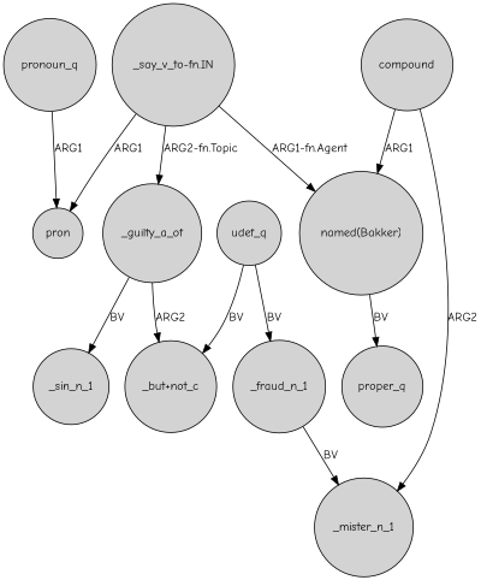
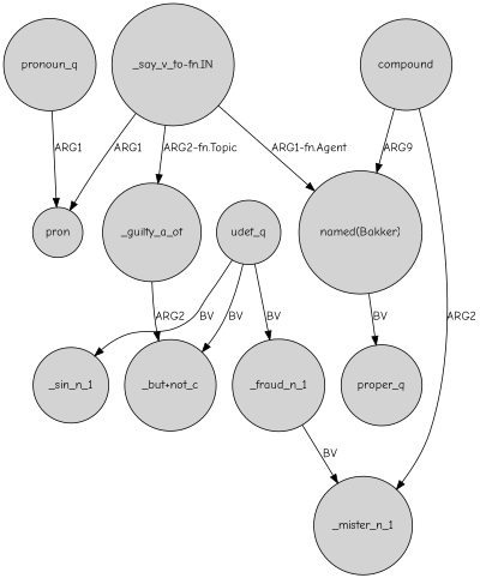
  digraph {
    fontname="Comic Neue"
    node [fontname="Comic Neue" shape=circle style=filled]
    edge [fontname="Comic Neue"]
    udef_q
    _sin_n_1
    "_but+not_c"
    _fraud_n_1
    _mister_n_1
    "named(Bakker)"
    proper_q
    pronoun_q
    pron
    compound
    _guilty_a_of
    "_say_v_to-fn.IN"
-   _guilty_a_of -> _sin_n_1 [label=BV]
+   udef_q -> _sin_n_1 [label=BV]
    udef_q -> "_but+not_c" [label=BV]
    udef_q -> _fraud_n_1 [label=BV]
    _fraud_n_1 -> _mister_n_1 [label=BV]
    "named(Bakker)" -> proper_q [label=BV]
    pronoun_q -> pron [label=ARG1]
    compound -> _mister_n_1 [label=ARG2]
-   compound -> "named(Bakker)" [label=ARG1]
+   compound -> "named(Bakker)" [label=ARG9]
    _guilty_a_of -> "_but+not_c" [label=ARG2]
    "_say_v_to-fn.IN" -> "named(Bakker)" [label="ARG1-fn.Agent"]
    "_say_v_to-fn.IN" -> pron [label=ARG1]
    "_say_v_to-fn.IN" -> _guilty_a_of [label="ARG2-fn.Topic"]
  }
